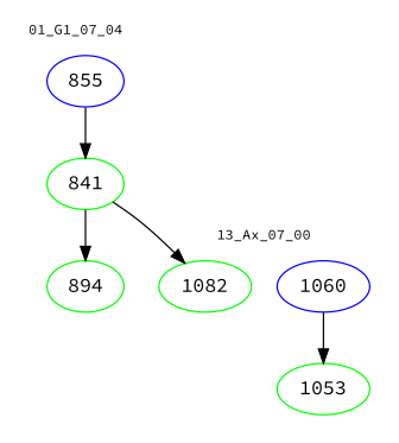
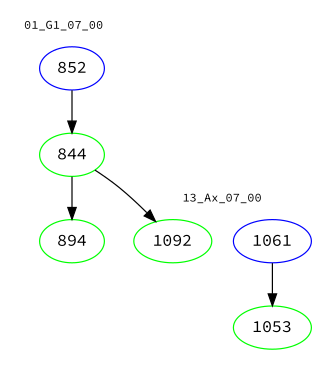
  digraph {
    fontname="Source Code Pro"
    node [color=green fontname="Source Code Pro"]
    edge [color=black fontname="Source Code Pro"]
-   n1 [color=blue label=1060]
+   n1 [color=blue label=1061]
    n2 [label=1053]
-   n3 [label=1082]
-   n4 [color=blue label=855]
-   n5 [label=841]
+   n3 [label=1092]
+   n4 [color=blue label=852]
+   n5 [label=844]
    n6 [label=894]
    subgraph cluster_1 {
      color=white
      fontsize=10
      label="13_Ax_07_00"
      n1
      n2
      n3
    }
    subgraph cluster_2 {
      color=white
      fontsize=10
-     label="01_G1_07_04"
+     label="01_G1_07_00"
      n4
      n5
      n6
    }
    n1 -> n2
    n4 -> n5
    n5 -> n3
    n5 -> n6
  }
